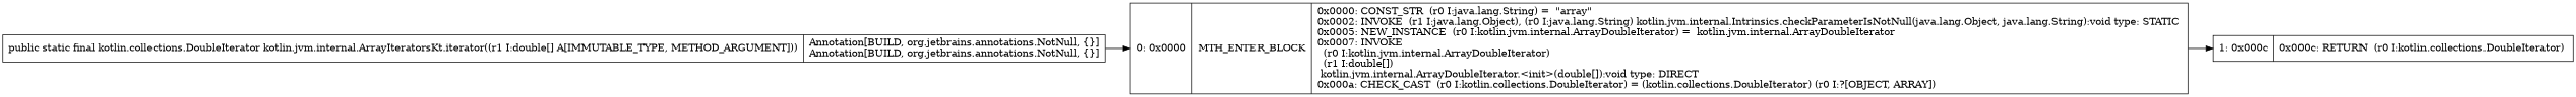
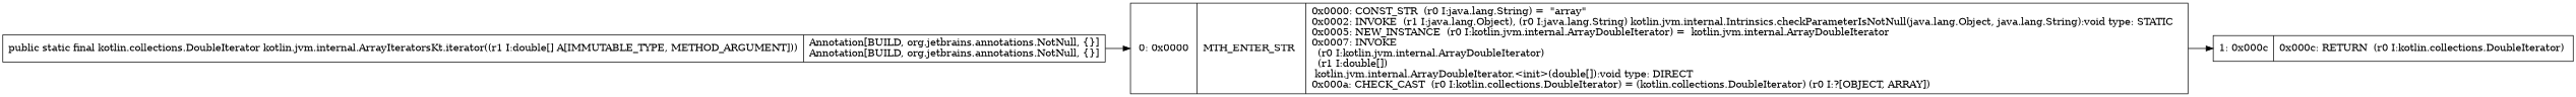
  digraph {
    rankdir=LR
    node [shape=record]
-   n1 [label="{0\:\ 0x0000|MTH_ENTER_BLOCK\l|0x0000: CONST_STR  (r0 I:java.lang.String) =  \"array\" \l0x0002: INVOKE  (r1 I:java.lang.Object), (r0 I:java.lang.String) kotlin.jvm.internal.Intrinsics.checkParameterIsNotNull(java.lang.Object, java.lang.String):void type: STATIC \l0x0005: NEW_INSTANCE  (r0 I:kotlin.jvm.internal.ArrayDoubleIterator) =  kotlin.jvm.internal.ArrayDoubleIterator \l0x0007: INVOKE  \l  (r0 I:kotlin.jvm.internal.ArrayDoubleIterator)\l  (r1 I:double[])\l kotlin.jvm.internal.ArrayDoubleIterator.\<init\>(double[]):void type: DIRECT \l0x000a: CHECK_CAST  (r0 I:kotlin.collections.DoubleIterator) = (kotlin.collections.DoubleIterator) (r0 I:?[OBJECT, ARRAY]) \l}"]
+   n1 [label="{0\:\ 0x0000|MTH_ENTER_STR\l|0x0000: CONST_STR  (r0 I:java.lang.String) =  \"array\" \l0x0002: INVOKE  (r1 I:java.lang.Object), (r0 I:java.lang.String) kotlin.jvm.internal.Intrinsics.checkParameterIsNotNull(java.lang.Object, java.lang.String):void type: STATIC \l0x0005: NEW_INSTANCE  (r0 I:kotlin.jvm.internal.ArrayDoubleIterator) =  kotlin.jvm.internal.ArrayDoubleIterator \l0x0007: INVOKE  \l  (r0 I:kotlin.jvm.internal.ArrayDoubleIterator)\l  (r1 I:double[])\l kotlin.jvm.internal.ArrayDoubleIterator.\<init\>(double[]):void type: DIRECT \l0x000a: CHECK_CAST  (r0 I:kotlin.collections.DoubleIterator) = (kotlin.collections.DoubleIterator) (r0 I:?[OBJECT, ARRAY]) \l}"]
    n2 [label="{1\:\ 0x000c|0x000c: RETURN  (r0 I:kotlin.collections.DoubleIterator) \l}"]
    n3 [label="{public static final kotlin.collections.DoubleIterator kotlin.jvm.internal.ArrayIteratorsKt.iterator((r1 I:double[] A[IMMUTABLE_TYPE, METHOD_ARGUMENT]))  | Annotation[BUILD, org.jetbrains.annotations.NotNull, \{\}]\lAnnotation[BUILD, org.jetbrains.annotations.NotNull, \{\}]\l}"]
    n1 -> n2
    n3 -> n1
  }
